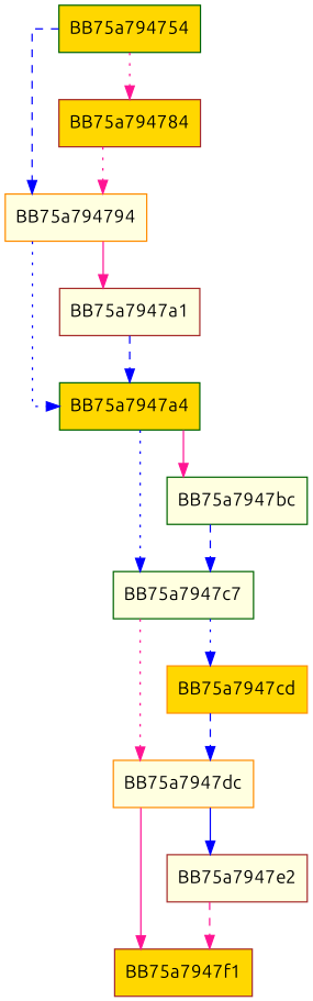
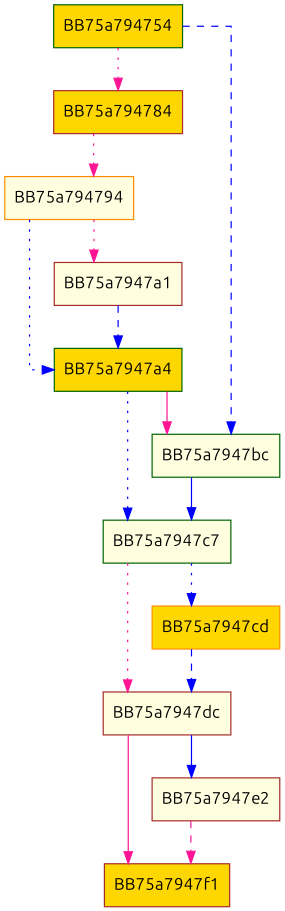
  digraph {
    fontname=Ubuntu
    splines=ortho
    node [color=darkgreen fillcolor=lightyellow fontname=Ubuntu shape=box style=filled]
    edge [color=blue fontname=Ubuntu style=dotted]
    BB75a794754 [fillcolor=gold]
    BB75a794794 [color=darkorange]
    BB75a794784 [color=brown fillcolor=gold]
    BB75a7947a4 [fillcolor=gold]
    BB75a7947a1 [color=brown]
    BB75a7947c7
    BB75a7947bc
-   BB75a7947dc [color=darkorange]
+   BB75a7947dc [color=brown]
    BB75a7947cd [color=darkorange fillcolor=gold]
    BB75a7947f1 [color=brown fillcolor=gold]
    BB75a7947e2 [color=brown]
-   BB75a794754 -> BB75a794794 [style=dashed]
+   BB75a794754 -> BB75a7947bc [style=dashed]
    BB75a794754 -> BB75a794784 [color=deeppink]
    BB75a794794 -> BB75a7947a4
-   BB75a794794 -> BB75a7947a1 [color=deeppink style=solid]
+   BB75a794794 -> BB75a7947a1 [color=deeppink]
    BB75a794784 -> BB75a794794 [color=deeppink]
    BB75a7947a4 -> BB75a7947c7
    BB75a7947a4 -> BB75a7947bc [color=deeppink style=solid]
    BB75a7947a1 -> BB75a7947a4 [style=dashed]
    BB75a7947c7 -> BB75a7947dc [color=deeppink]
    BB75a7947c7 -> BB75a7947cd
-   BB75a7947bc -> BB75a7947c7 [style=dashed]
+   BB75a7947bc -> BB75a7947c7 [style=solid]
    BB75a7947dc -> BB75a7947f1 [color=deeppink style=solid]
    BB75a7947dc -> BB75a7947e2 [style=solid]
    BB75a7947cd -> BB75a7947dc [style=dashed]
    BB75a7947e2 -> BB75a7947f1 [color=deeppink style=dashed]
  }
